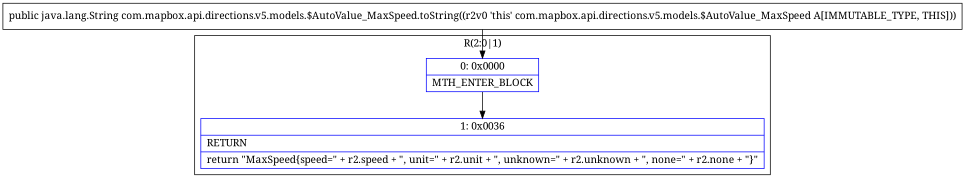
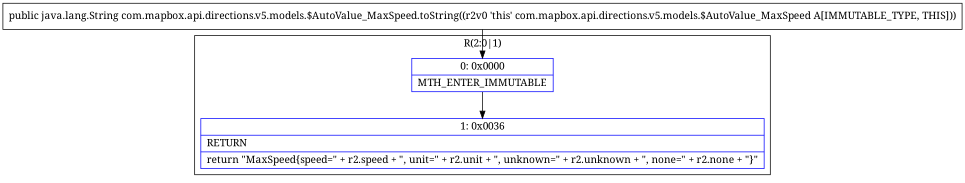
  digraph {
    fontname="Noto Serif"
    node [color=blue shape=record fontname="Noto Serif"]
    edge [style=solid fontname="Noto Serif"]
-   n1 [label="{0\:\ 0x0000|MTH_ENTER_BLOCK\l}"]
+   n1 [label="{0\:\ 0x0000|MTH_ENTER_IMMUTABLE\l}"]
    n2 [label="{1\:\ 0x0036|RETURN\l|return \"MaxSpeed\{speed=\" + r2.speed + \", unit=\" + r2.unit + \", unknown=\" + r2.unknown + \", none=\" + r2.none + \"\}\"\l}"]
    n3 [label="{public java.lang.String com.mapbox.api.directions.v5.models.$AutoValue_MaxSpeed.toString((r2v0 'this' com.mapbox.api.directions.v5.models.$AutoValue_MaxSpeed A[IMMUTABLE_TYPE, THIS])) }" color=""]
    subgraph cluster_1 {
      label="R(2:0|1)"
      n1
      n2
    }
    n1 -> n2
    n3 -> n1
  }
